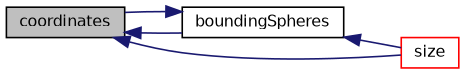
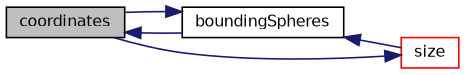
  digraph {
    rankdir=LR
    node [color=black fontname=Helvetica fontsize=10 shape=record]
    edge [color=midnightblue dir=back fontname=Helvetica fontsize=10 labelfontname=Helvetica labelfontsize=10 style=solid]
    n1 [fillcolor=grey75 fontcolor=black height=0.2 label=coordinates style=filled width=0.4]
    n2 [height=0.2 label=boundingSpheres width=0.4]
    n3 [color=red height=0.2 label=size width=0.4]
    n1 -> n2
-   n1 -> n3
+   n3 -> n1
    n2 -> n1
    n2 -> n3
  }
